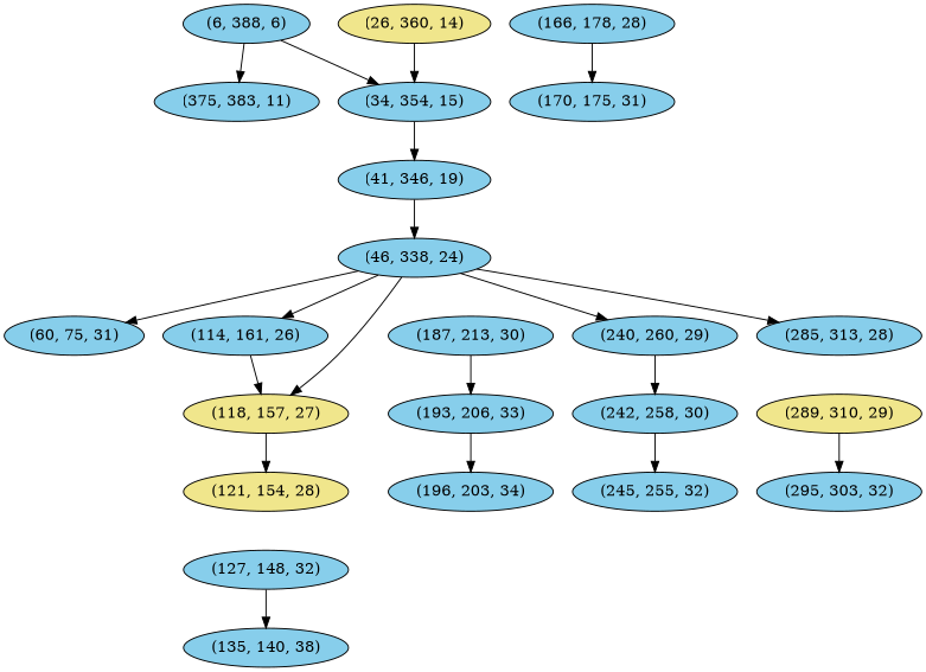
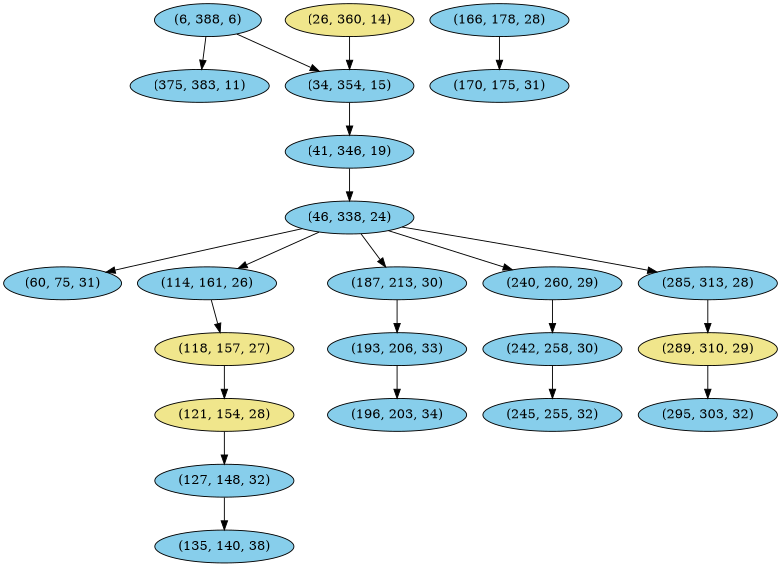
  digraph {
    node [fillcolor=skyblue style=filled]
    "(6, 388, 6)"
    "(375, 383, 11)"
    "(34, 354, 15)"
    "(26, 360, 14)" [fillcolor=khaki]
    "(41, 346, 19)"
    "(46, 338, 24)"
    "(60, 75, 31)"
    "(114, 161, 26)"
    "(187, 213, 30)"
    "(240, 260, 29)"
    "(285, 313, 28)"
    "(118, 157, 27)" [fillcolor=khaki]
    "(166, 178, 28)"
    "(170, 175, 31)"
    "(193, 206, 33)"
    "(242, 258, 30)"
    "(289, 310, 29)" [fillcolor=khaki]
    "(121, 154, 28)" [fillcolor=khaki]
    "(127, 148, 32)"
    "(135, 140, 38)"
    "(196, 203, 34)"
    "(245, 255, 32)"
    "(295, 303, 32)"
    "(6, 388, 6)" -> "(375, 383, 11)"
    "(6, 388, 6)" -> "(34, 354, 15)"
    "(34, 354, 15)" -> "(41, 346, 19)"
    "(26, 360, 14)" -> "(34, 354, 15)"
    "(41, 346, 19)" -> "(46, 338, 24)"
    "(46, 338, 24)" -> "(60, 75, 31)"
    "(46, 338, 24)" -> "(114, 161, 26)"
-   "(46, 338, 24)" -> "(118, 157, 27)"
+   "(46, 338, 24)" -> "(187, 213, 30)"
    "(46, 338, 24)" -> "(240, 260, 29)"
    "(46, 338, 24)" -> "(285, 313, 28)"
    "(114, 161, 26)" -> "(118, 157, 27)"
    "(187, 213, 30)" -> "(193, 206, 33)"
    "(240, 260, 29)" -> "(242, 258, 30)"
+   "(285, 313, 28)" -> "(289, 310, 29)"
    "(118, 157, 27)" -> "(121, 154, 28)"
    "(166, 178, 28)" -> "(170, 175, 31)"
    "(193, 206, 33)" -> "(196, 203, 34)"
    "(242, 258, 30)" -> "(245, 255, 32)"
    "(289, 310, 29)" -> "(295, 303, 32)"
+   "(121, 154, 28)" -> "(127, 148, 32)"
    "(127, 148, 32)" -> "(135, 140, 38)"
  }
